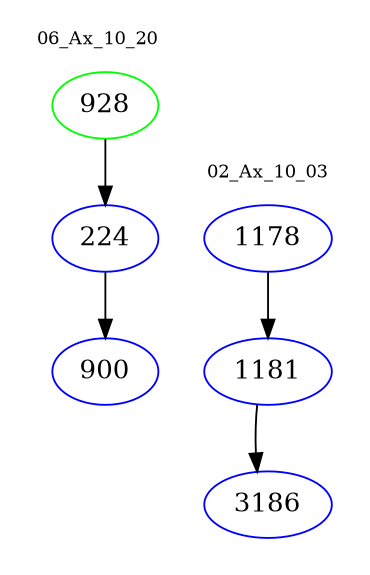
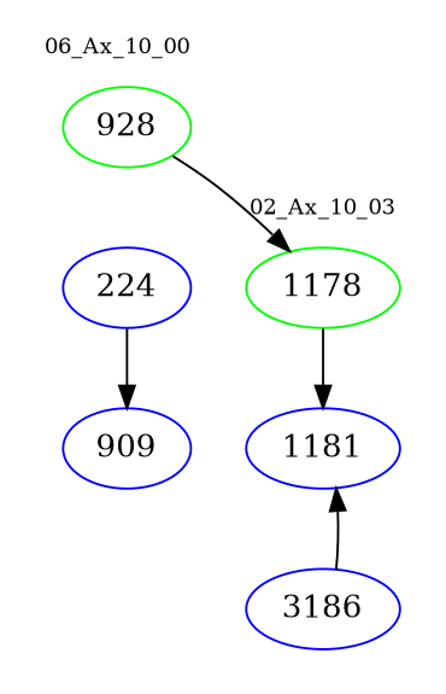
  digraph {
    node [color=blue]
    edge [color=black]
-   n1 [label=1178]
+   n1 [color=green label=1178]
    n2 [label=1181]
    n3 [label=3186]
    n4 [color=green label=928]
    n5 [label=224]
-   n6 [label=900]
+   n6 [label=909]
    subgraph cluster_1 {
      color=white
      fontsize=10
      label="02_Ax_10_03"
      n1
      n2
      n3
    }
    subgraph cluster_2 {
      color=white
      fontsize=10
-     label="06_Ax_10_20"
+     label="06_Ax_10_00"
      n4
      n5
      n6
    }
    n1 -> n2
-   n2 -> n3
-   n4 -> n5
+   n3 -> n2
+   n4 -> n1
    n5 -> n6
  }
